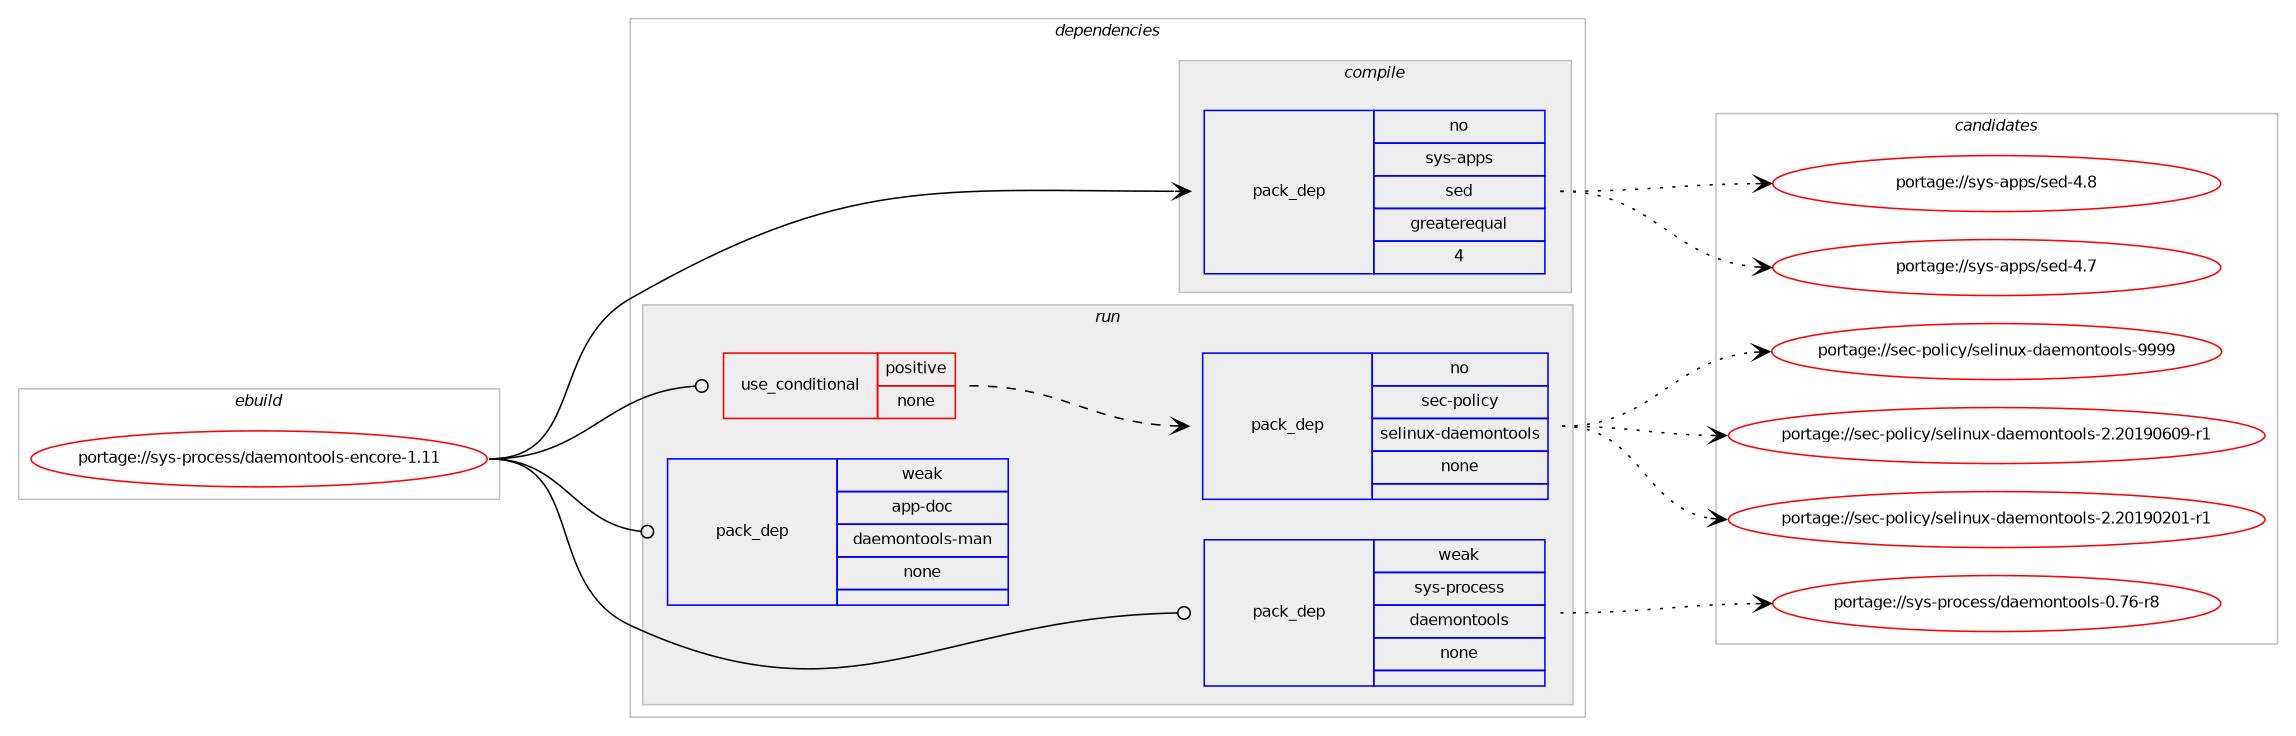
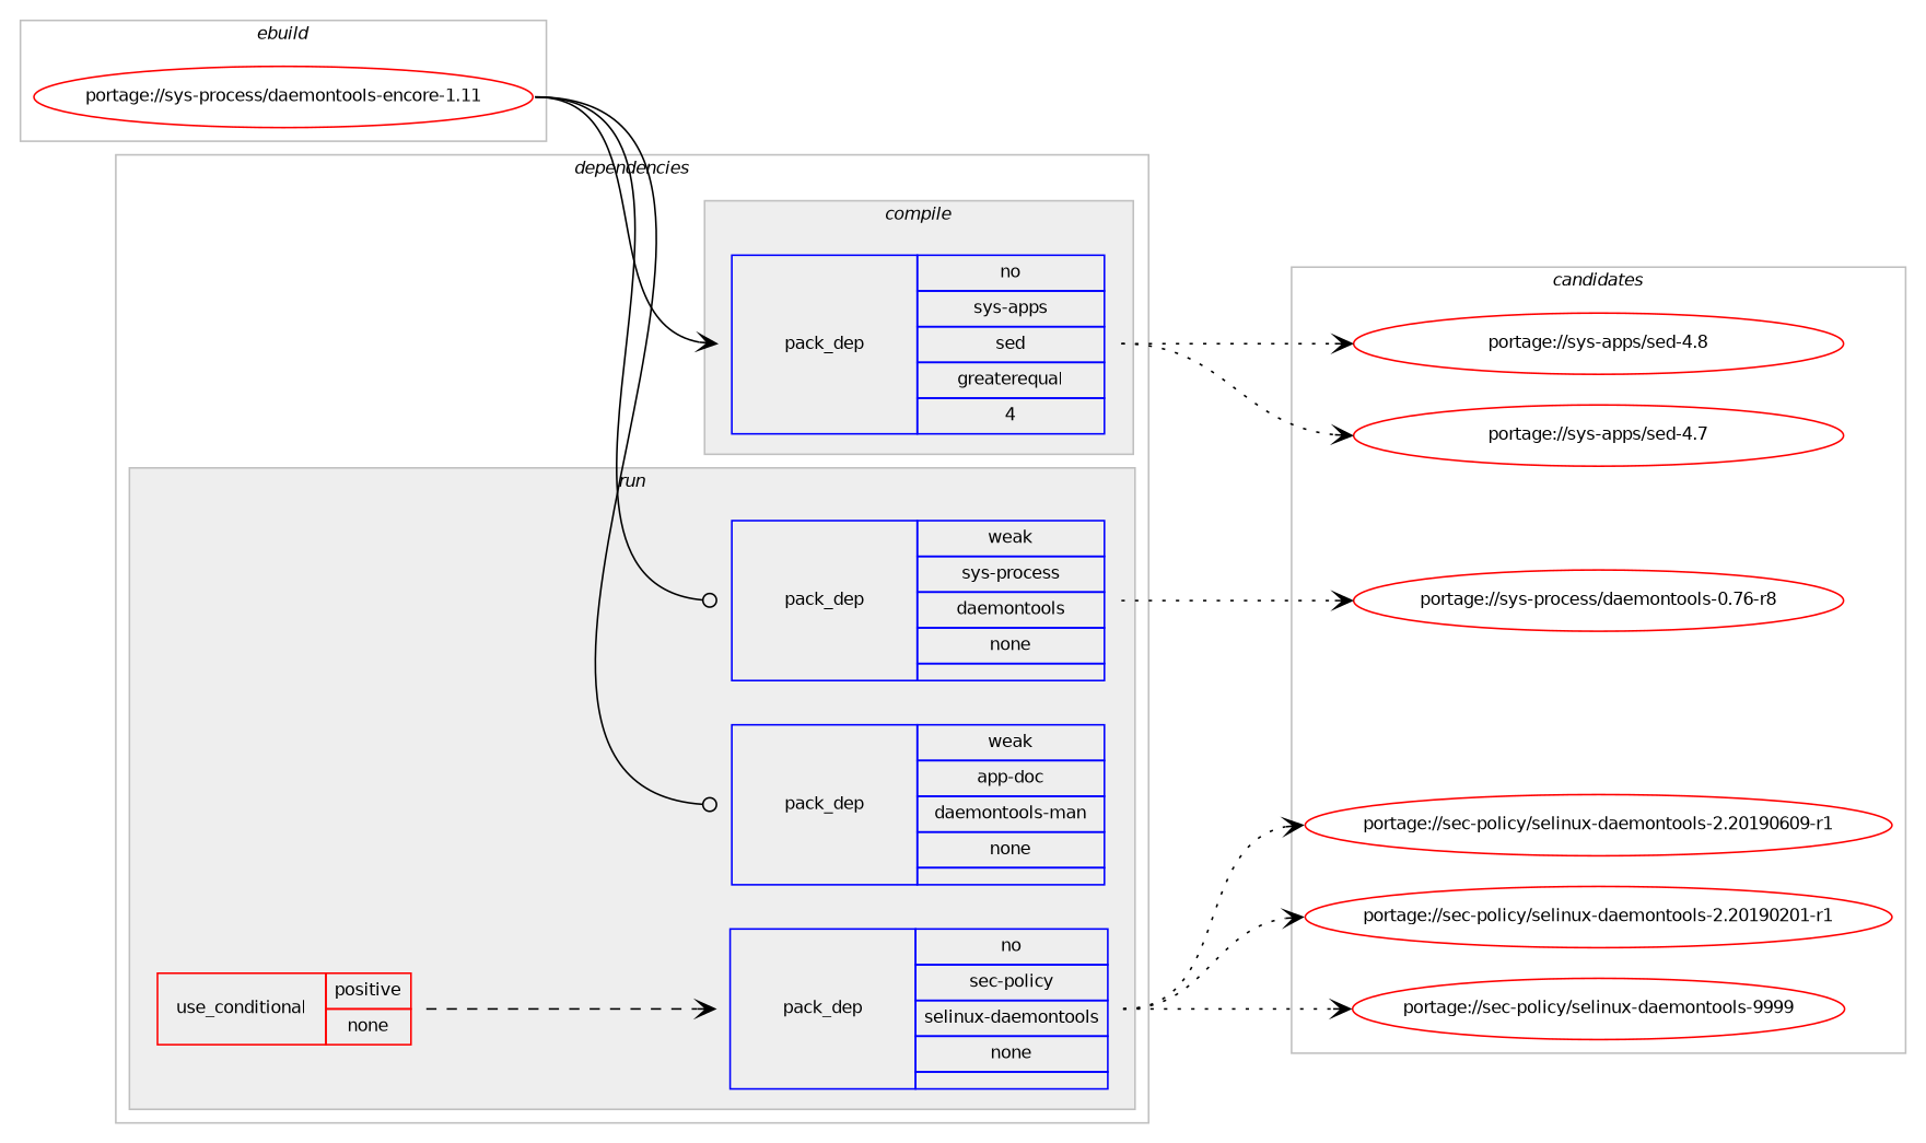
  digraph {
    compound=true
    concentrate=true
    fontname=Helvetica
    fontsize=10
    newrank=true
    rankdir=LR
    ranksep=1.5
    node [color=red fontname=Helvetica fontsize=10]
    edge [arrowhead=vee headport=w style=dotted tailport=e weight=100]
    n1 [label="portage://sys-process/daemontools-encore-1.11" width=4]
    n2 [color=blue label=<<TABLE BORDER="0" CELLBORDER="1" CELLSPACING="0" CELLPADDING="4" WIDTH="220"><TR><TD ROWSPAN="6" CELLPADDING="30">pack_dep</TD></TR><TR><TD WIDTH="110">no</TD></TR><TR><TD>sys-apps</TD></TR><TR><TD>sed</TD></TR><TR><TD>greaterequal</TD></TR><TR><TD>4</TD></TR></TABLE>> shape=none]
    n3 [color=blue label=<<TABLE BORDER="0" CELLBORDER="1" CELLSPACING="0" CELLPADDING="4" WIDTH="220"><TR><TD ROWSPAN="6" CELLPADDING="30">pack_dep</TD></TR><TR><TD WIDTH="110">no</TD></TR><TR><TD>sec-policy</TD></TR><TR><TD>selinux-daemontools</TD></TR><TR><TD>none</TD></TR><TR><TD></TD></TR></TABLE>> shape=none]
    n4 [label=<<TABLE BORDER="0" CELLBORDER="1" CELLSPACING="0" CELLPADDING="4"><TR><TD ROWSPAN="3" CELLPADDING="10">use_conditional</TD></TR><TR><TD>positive</TD></TR><TR><TD>none</TD></TR></TABLE>> shape=none]
    n5 [color=blue label=<<TABLE BORDER="0" CELLBORDER="1" CELLSPACING="0" CELLPADDING="4" WIDTH="220"><TR><TD ROWSPAN="6" CELLPADDING="30">pack_dep</TD></TR><TR><TD WIDTH="110">weak</TD></TR><TR><TD>app-doc</TD></TR><TR><TD>daemontools-man</TD></TR><TR><TD>none</TD></TR><TR><TD></TD></TR></TABLE>> shape=none]
    n6 [color=blue label=<<TABLE BORDER="0" CELLBORDER="1" CELLSPACING="0" CELLPADDING="4" WIDTH="220"><TR><TD ROWSPAN="6" CELLPADDING="30">pack_dep</TD></TR><TR><TD WIDTH="110">weak</TD></TR><TR><TD>sys-process</TD></TR><TR><TD>daemontools</TD></TR><TR><TD>none</TD></TR><TR><TD></TD></TR></TABLE>> shape=none]
    n7 [label="portage://sys-apps/sed-4.8" width=4]
    n8 [label="portage://sys-apps/sed-4.7" width=4]
    n9 [label="portage://sec-policy/selinux-daemontools-9999" width=4]
    n10 [label="portage://sec-policy/selinux-daemontools-2.20190609-r1" width=4]
    n11 [label="portage://sec-policy/selinux-daemontools-2.20190201-r1" width=4]
    n12 [label="portage://sys-process/daemontools-0.76-r8" width=4]
    subgraph cluster_1 {
      color=gray
      label=<<i>ebuild</i>>
      rank=same
      n1
    }
    subgraph cluster_2 {
      color=gray
      label=<<i>dependencies</i>>
      subgraph cluster_3 {
        color=gray
        fillcolor="#eeeeee"
        label=<<i>compile</i>>
        style=filled
        subgraph sub_4 {
          color=gray
          fillcolor="#eeeeee"
          label=<<i>compile</i>>
          style=filled
          n2
        }
      }
      subgraph cluster_5 {
        color=gray
        fillcolor="#eeeeee"
        label=<<i>compile and run</i>>
        style=filled
      }
      subgraph cluster_6 {
        color=gray
        fillcolor="#eeeeee"
        label=<<i>run</i>>
        style=filled
        subgraph sub_7 {
          color=gray
          fillcolor="#eeeeee"
          label=<<i>run</i>>
          style=filled
          n4
          subgraph sub_8 {
            color=gray
            fillcolor="#eeeeee"
            label=<<i>run</i>>
            style=filled
            n3
          }
        }
        subgraph sub_9 {
          color=gray
          fillcolor="#eeeeee"
          label=<<i>run</i>>
          style=filled
          n5
        }
        subgraph sub_10 {
          color=gray
          fillcolor="#eeeeee"
          label=<<i>run</i>>
          style=filled
          n6
        }
      }
    }
    subgraph cluster_11 {
      color=gray
      label=<<i>candidates</i>>
      rank=same
      subgraph sub_12 {
        color=black
        label=<<i>candidates</i>>
        nodesep=1
        rank=same
        n7
        n8
      }
      subgraph sub_13 {
        color=black
        label=<<i>candidates</i>>
        nodesep=1
        rank=same
        n9
        n10
        n11
      }
      subgraph sub_14 {
        color=black
        label=<<i>candidates</i>>
        nodesep=1
        rank=same
      }
      subgraph sub_15 {
        color=black
        label=<<i>candidates</i>>
        nodesep=1
        rank=same
        n12
      }
    }
    n1 -> n2 [style=solid weight=20]
-   n1 -> n4 [arrowhead=odot style=solid weight=20]
    n1 -> n5 [arrowhead=odot style=solid weight=20]
    n1 -> n6 [arrowhead=odot style=solid weight=20]
    n2 -> n7
    n2 -> n8
    n3 -> n9
    n3 -> n10
    n3 -> n11
    n4 -> n3 [style=dashed weight=20]
    n6 -> n12
  }
